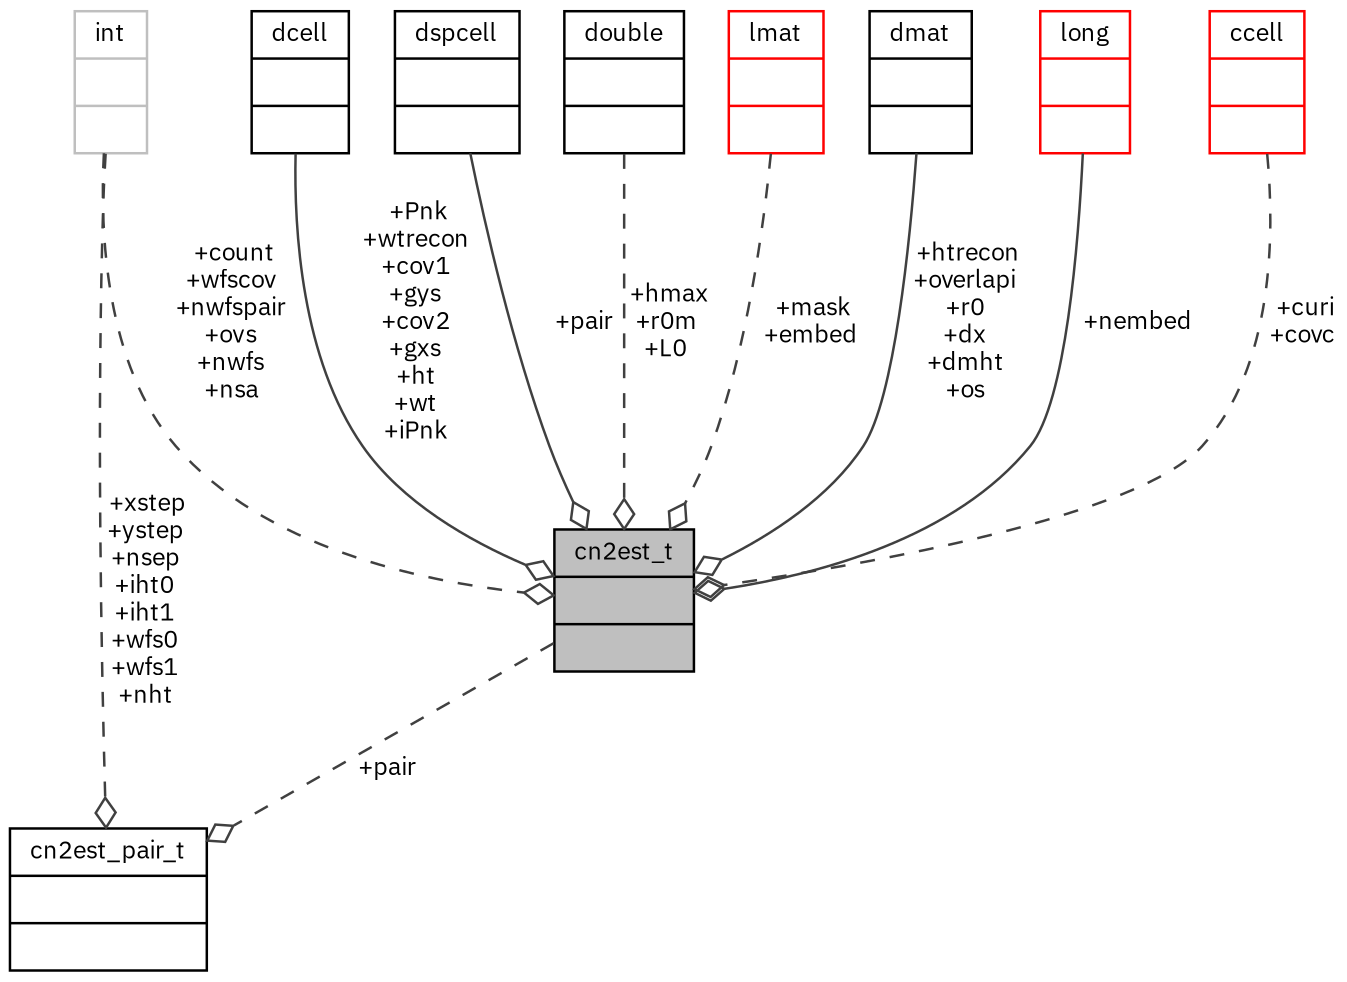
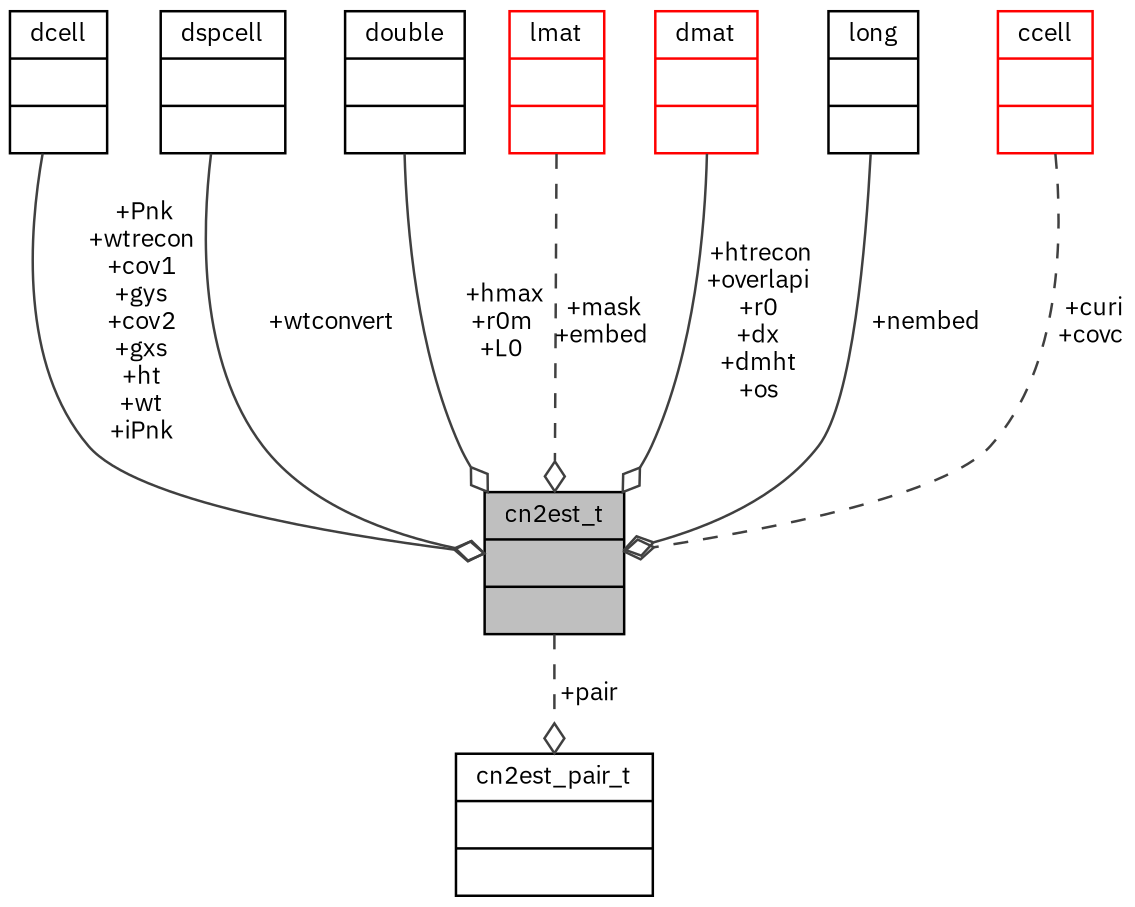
  digraph {
    fontname="IBM Plex Sans"
    node [color=black fontname="IBM Plex Sans" fontsize=10 shape=record]
    edge [arrowhead=odiamond color=grey25 fontname="IBM Plex Sans" fontsize=10 labelfontname=Helvetica labelfontsize=10 style=dashed]
    n1 [fillcolor=grey75 fontcolor=black height=0.2 label="{cn2est_t\n||}" style=filled width=0.4]
    n2 [height=0.2 label="{cn2est_pair_t\n||}" width=0.4]
    n3 [height=0.2 label="{dcell\n||}" width=0.4]
    n4 [height=0.2 label="{dspcell\n||}" width=0.4]
    n5 [height=0.2 label="{double\n||}" width=0.4]
    n6 [color=red height=0.2 label="{lmat\n||}" width=0.4]
-   n7 [color=grey75 height=0.2 label="{int\n||}" width=0.4]
-   n8 [height=0.2 label="{dmat\n||}" width=0.4]
-   n9 [color=red height=0.2 label="{long\n||}" width=0.4]
+   n8 [color=red height=0.2 label="{dmat\n||}" width=0.4]
+   n9 [height=0.2 label="{long\n||}" width=0.4]
    n10 [color=red height=0.2 label="{ccell\n||}" width=0.4]
    n1 -> n2 [label=" +pair"]
    n3 -> n1 [label=" +Pnk\n+wtrecon\n+cov1\n+gys\n+cov2\n+gxs\n+ht\n+wt\n+iPnk" style=solid]
-   n4 -> n1 [label=" +pair" style=solid]
-   n5 -> n1 [label=" +hmax\n+r0m\n+L0"]
+   n4 -> n1 [label=" +wtconvert" style=solid]
+   n5 -> n1 [label=" +hmax\n+r0m\n+L0" style=solid]
    n6 -> n1 [label=" +mask\n+embed"]
-   n7 -> n1 [label=" +count\n+wfscov\n+nwfspair\n+ovs\n+nwfs\n+nsa"]
-   n7 -> n2 [label=" +xstep\n+ystep\n+nsep\n+iht0\n+iht1\n+wfs0\n+wfs1\n+nht"]
    n8 -> n1 [label=" +htrecon\n+overlapi\n+r0\n+dx\n+dmht\n+os" style=solid]
    n9 -> n1 [label=" +nembed" style=solid]
    n10 -> n1 [label=" +curi\n+covc"]
  }
